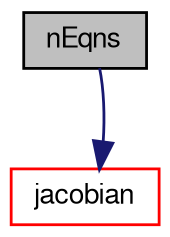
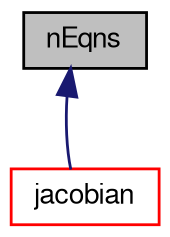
  digraph {
    rankdir=TB
    node [fontname=FreeSans fontsize=10 shape=record]
    n1 [color=black fillcolor=grey75 fontcolor=black height=0.2 label=nEqns style=filled width=0.4]
    n2 [color=red height=0.2 label=jacobian width=0.4]
-   n2 -> n1 [color=midnightblue dir=back fontname=FreeSans fontsize=10 labelfontname=FreeSans labelfontsize=10 style=solid]
+   n1 -> n2 [color=midnightblue dir=back fontname=FreeSans fontsize=10 labelfontname=FreeSans labelfontsize=10 style=solid]
  }
